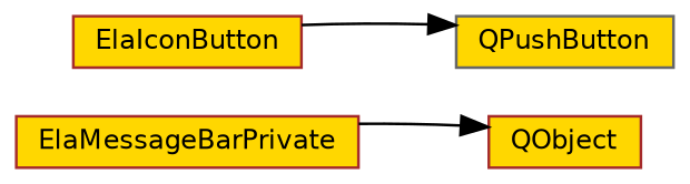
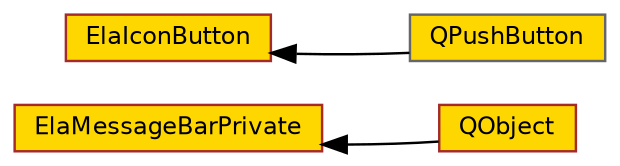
  digraph {
    rankdir=LR
    node [color=brown fillcolor=gold fontname=Helvetica fontsize=10 shape=box style=filled]
    edge [color=black dir=back fontname=Helvetica fontsize=10 labelfontname=Helvetica labelfontsize=10 style=solid]
    n1 [fontcolor=black height=0.2 label=ElaMessageBarPrivate width=0.4]
    n2 [height=0.2 label=QObject width=0.4]
    n3 [height=0.2 label=ElaIconButton width=0.4]
    n4 [color=gray40 height=0.2 label=QPushButton width=0.4]
-   n2 -> n1
-   n4 -> n3
+   n1 -> n2
+   n3 -> n4
  }
